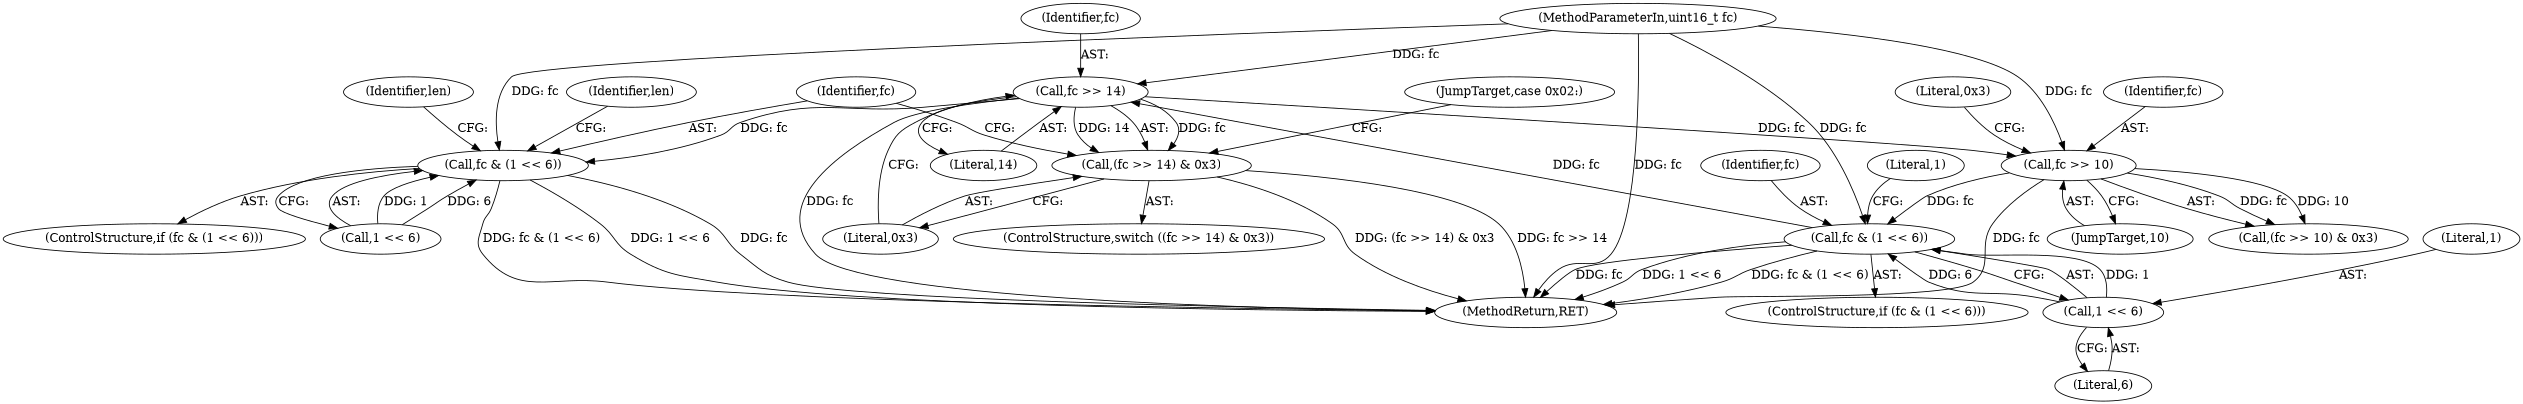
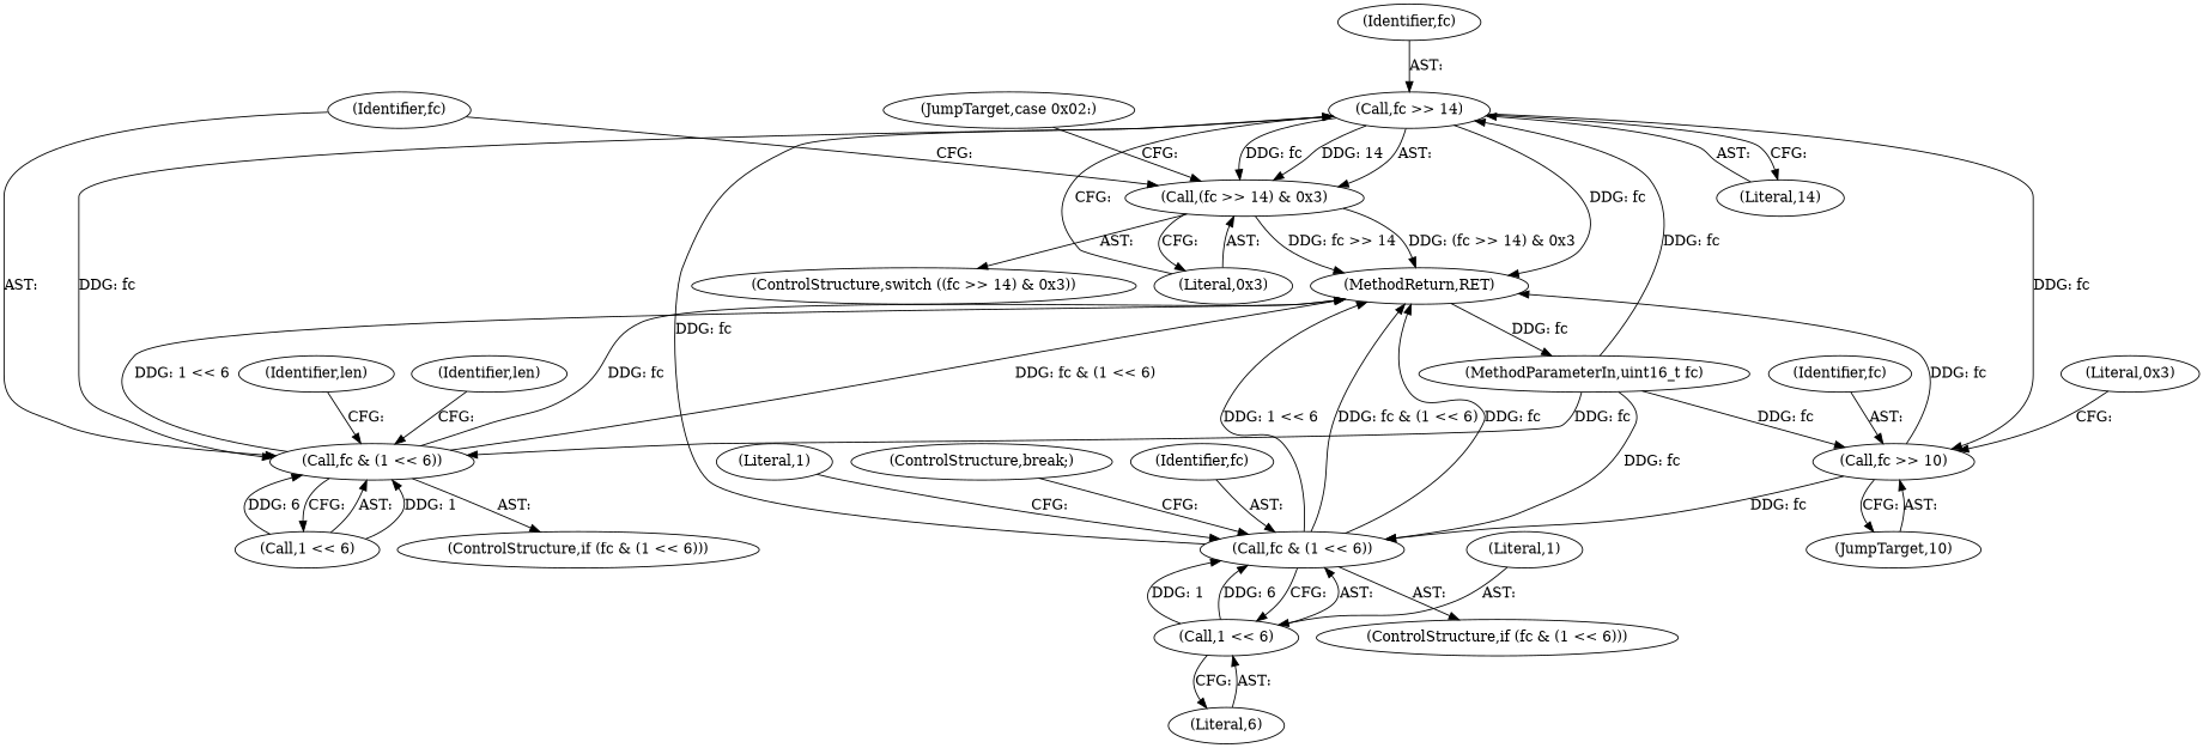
  digraph {
    n1 [label="(Call,fc >> 14)"]
    n2 [label="(Call,(fc >> 14) & 0x3)"]
    n3 [label="(Call,fc & (1 << 6))"]
    n4 [label="(MethodReturn,RET)"]
    n5 [label="(Literal,14)"]
    n6 [label="(Call,fc >> 10)"]
    n7 [label="(Literal,0x3)"]
    n8 [label="(ControlStructure,switch ((fc >> 14) & 0x3))"]
    n9 [label="(ControlStructure,if (fc & (1 << 6)))"]
    n10 [label="(Call,1 << 6)"]
    n11 [label="(Call,fc & (1 << 6))"]
    n12 [label="(Call,1 << 6)"]
    n13 [label="(ControlStructure,if (fc & (1 << 6)))"]
    n14 [label="(Literal,6)"]
-   n15 [label="(Call,(fc >> 10) & 0x3)"]
    n16 [label="(JumpTarget,10)"]
    n17 [label="(MethodParameterIn,uint16_t fc)"]
    n18 [label="(Identifier,fc)"]
    n19 [label="(Literal,0x3)"]
    n20 [label="(Literal,1)"]
    n21 [label="(Identifier,fc)"]
+   n22 [label="(ControlStructure,break;)"]
    n23 [label="(Identifier,fc)"]
    n24 [label="(Identifier,len)"]
    n25 [label="(Identifier,len)"]
    n26 [label="(Literal,1)"]
    n27 [label="(Identifier,fc)"]
    n28 [label="(JumpTarget,case 0x02:)"]
    n1 -> n2 [label="AST: "]
    n1 -> n2 [label="DDG: fc"]
    n1 -> n2 [label="DDG: 14"]
    n1 -> n3 [label="DDG: fc"]
    n1 -> n4 [label="DDG: fc"]
    n1 -> n5 [label="CFG: "]
    n1 -> n6 [label="DDG: fc"]
    n2 -> n4 [label="DDG: fc >> 14"]
    n2 -> n4 [label="DDG: (fc >> 14) & 0x3"]
    n2 -> n7 [label="CFG: "]
    n2 -> n8 [label="AST: "]
    n3 -> n4 [label="DDG: fc & (1 << 6)"]
    n3 -> n4 [label="DDG: 1 << 6"]
    n3 -> n4 [label="DDG: fc"]
    n3 -> n9 [label="AST: "]
    n3 -> n10 [label="CFG: "]
    n5 -> n1 [label="AST: "]
    n6 -> n4 [label="DDG: fc"]
    n6 -> n11 [label="DDG: fc"]
-   n6 -> n15 [label="AST: "]
-   n6 -> n15 [label="DDG: fc"]
-   n6 -> n15 [label="DDG: 10"]
    n6 -> n16 [label="CFG: "]
    n7 -> n1 [label="CFG: "]
    n7 -> n2 [label="AST: "]
    n10 -> n3 [label="AST: "]
    n10 -> n3 [label="DDG: 1"]
    n10 -> n3 [label="DDG: 6"]
    n11 -> n1 [label="DDG: fc"]
    n11 -> n4 [label="DDG: fc"]
    n11 -> n4 [label="DDG: 1 << 6"]
    n11 -> n4 [label="DDG: fc & (1 << 6)"]
    n11 -> n12 [label="CFG: "]
    n11 -> n13 [label="AST: "]
    n12 -> n11 [label="AST: "]
    n12 -> n11 [label="DDG: 1"]
    n12 -> n11 [label="DDG: 6"]
    n12 -> n14 [label="CFG: "]
    n14 -> n12 [label="AST: "]
    n16 -> n6 [label="AST: "]
    n17 -> n1 [label="DDG: fc"]
    n17 -> n3 [label="DDG: fc"]
-   n17 -> n4 [label="DDG: fc"]
+   n4 -> n17 [label="DDG: fc"]
    n17 -> n6 [label="DDG: fc"]
    n17 -> n11 [label="DDG: fc"]
    n18 -> n2 [label="CFG: "]
    n18 -> n3 [label="AST: "]
    n19 -> n6 [label="CFG: "]
    n20 -> n11 [label="CFG: "]
    n21 -> n1 [label="AST: "]
+   n22 -> n11 [label="CFG: "]
    n23 -> n6 [label="AST: "]
    n24 -> n3 [label="CFG: "]
    n25 -> n3 [label="CFG: "]
    n26 -> n12 [label="AST: "]
    n27 -> n11 [label="AST: "]
    n28 -> n2 [label="CFG: "]
  }
